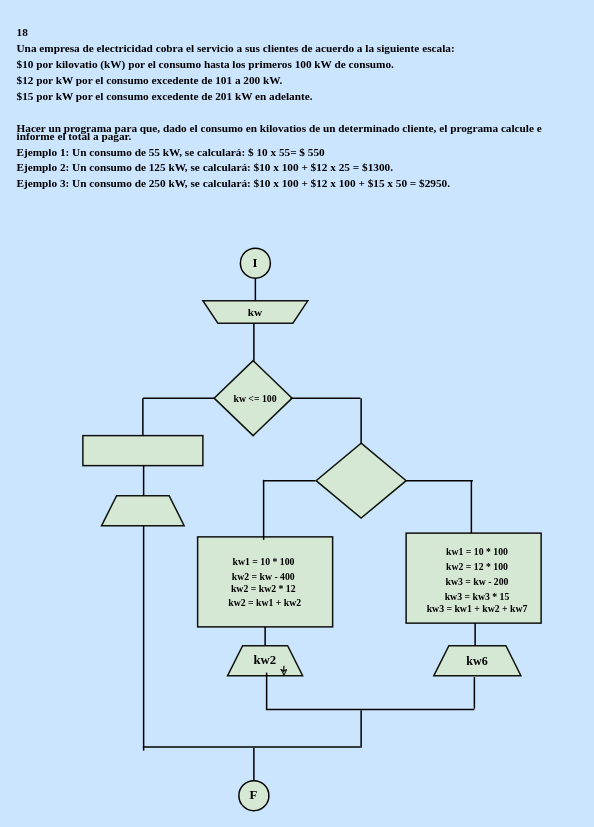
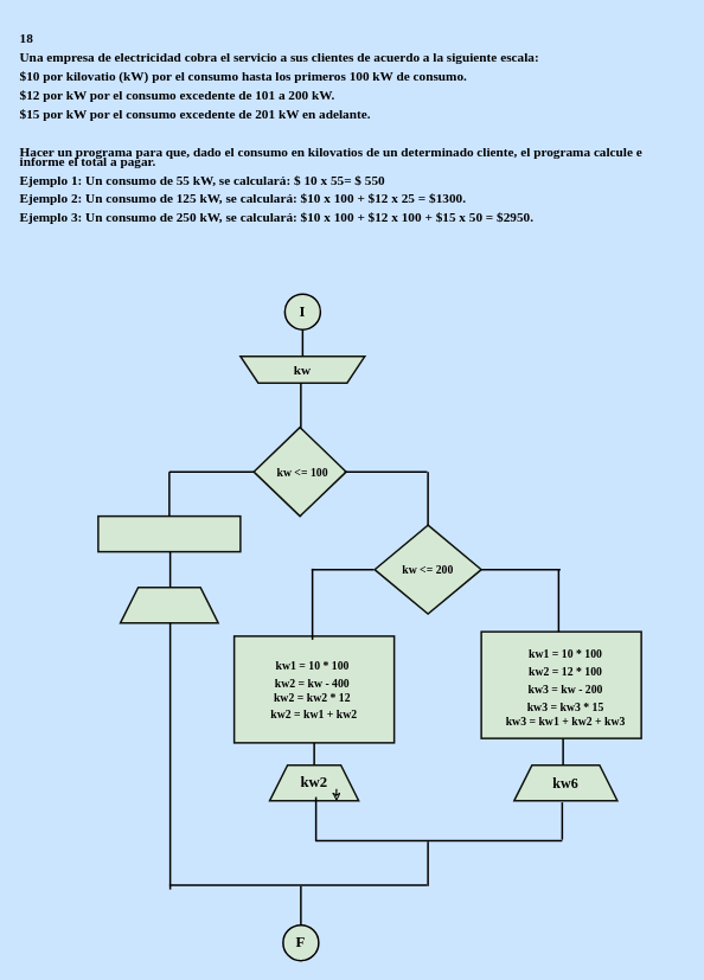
  <mxCell id="0" />
  <mxCell id="1" parent="0" />
  <mxCell id="2" value="&lt;p style=&quot;line-height: 80%;&quot;&gt;&lt;b style=&quot;font-size: 15px;&quot;&gt;&lt;font style=&quot;font-size: 15px;&quot; color=&quot;#000000&quot; face=&quot;Comic Sans MS&quot;&gt;18&lt;br&gt;&lt;br&gt;Una empresa de electricidad cobra el servicio a sus clientes de acuerdo a la siguiente escala: &lt;br&gt;&lt;br&gt;$10 por kilovatio (kW) por el consumo hasta los primeros 100 kW de consumo. &lt;br&gt;&lt;br&gt;$12 por kW por el consumo excedente de 101 a 200 kW. &lt;br&gt;&lt;br&gt;$15 por kW por el consumo excedente de 201 kW en adelante.&lt;br&gt;&lt;br&gt;&lt;br&gt;&lt;br&gt;Hacer un programa para que, dado el consumo en kilovatios de un determinado cliente, el programa calcule e informe el total a pagar.&lt;br&gt;&lt;br&gt;Ejemplo 1: Un consumo de 55 kW, se calculará: $ 10 x 55= $ 550 &lt;br&gt;&lt;br&gt;Ejemplo 2: Un consumo de 125 kW, se calculará: $10 x 100 + $12 x 25 = $1300.&lt;br&gt;&lt;br&gt;Ejemplo 3: Un consumo de 250 kW, se calculará: $10 x 100 + $12 x 100 + $15 x 50 = $2950.&lt;/font&gt;&lt;/b&gt;&lt;/p&gt;" style="text;whiteSpace=wrap;html=1;fontFamily=Architects Daughter;fontSource=https%3A%2F%2Ffonts.googleapis.com%2Fcss%3Ffamily%3DArchitects%2BDaughter;" vertex="1" parent="1"><mxGeometry x="20" width="750" height="280" as="geometry" y="20" /></mxCell>
  <mxCell id="3" value="" style="group;aspect=fixed;" vertex="1" connectable="0" parent="1"><mxGeometry x="110" y="330" width="621" height="750" as="geometry" /></mxCell>
  <mxCell id="4" value="" style="group" vertex="1" connectable="0" parent="3"><mxGeometry x="210" width="40" height="40" as="geometry" /></mxCell>
  <mxCell id="5" value="" style="strokeWidth=2;html=1;shape=mxgraph.flowchart.start_2;whiteSpace=wrap;rounded=0;labelBackgroundColor=none;strokeColor=#000000;align=center;verticalAlign=middle;fontFamily=Helvetica;fontSize=12;fontColor=default;fillColor=#d5e8d4;aspect=fixed;" vertex="1" parent="4"><mxGeometry width="40" height="40" as="geometry" /></mxCell>
  <mxCell id="6" value="&lt;font color=&quot;#000000&quot; size=&quot;1&quot; face=&quot;Comic Sans MS&quot;&gt;&lt;b style=&quot;font-size: 17px;&quot;&gt;I&lt;/b&gt;&lt;/font&gt;" style="text;strokeColor=none;align=center;fillColor=none;html=1;verticalAlign=middle;whiteSpace=wrap;rounded=0;fontFamily=Architects Daughter;fontSource=https%3A%2F%2Ffonts.googleapis.com%2Fcss%3Ffamily%3DArchitects%2BDaughter;aspect=fixed;" vertex="1" parent="4"><mxGeometry x="5" y="5" width="30" height="30" as="geometry" /></mxCell>
  <mxCell id="7" value="" style="group" vertex="1" connectable="0" parent="3"><mxGeometry x="198" y="710" width="60" height="40" as="geometry" /></mxCell>
  <mxCell id="8" value="" style="strokeWidth=2;html=1;shape=mxgraph.flowchart.start_2;whiteSpace=wrap;rounded=0;labelBackgroundColor=none;strokeColor=#000000;align=center;verticalAlign=middle;fontFamily=Helvetica;fontSize=12;fontColor=default;fillColor=#d5e8d4;aspect=fixed;" vertex="1" parent="7"><mxGeometry x="10" width="40" height="40" as="geometry" /></mxCell>
  <mxCell id="9" value="&lt;font color=&quot;#000000&quot; size=&quot;1&quot; face=&quot;Comic Sans MS&quot;&gt;&lt;b style=&quot;font-size: 17px;&quot;&gt;F&lt;/b&gt;&lt;/font&gt;" style="text;strokeColor=none;align=center;fillColor=none;html=1;verticalAlign=middle;whiteSpace=wrap;rounded=0;fontFamily=Architects Daughter;fontSource=https://fonts.googleapis.com/css?family=Architects+Daughter;aspect=fixed;" vertex="1" parent="7"><mxGeometry y="5" width="60" height="30" as="geometry" /></mxCell>
  <mxCell id="10" value="" style="group" vertex="1" connectable="0" parent="3"><mxGeometry x="160" y="70" width="140" height="30" as="geometry" /></mxCell>
  <mxCell id="11" value="" style="shape=trapezoid;perimeter=trapezoidPerimeter;whiteSpace=wrap;html=1;fixedSize=1;rounded=0;labelBackgroundColor=none;strokeColor=#121211;strokeWidth=2;align=center;verticalAlign=middle;fontFamily=Helvetica;fontSize=12;fontColor=default;fillColor=#d5e8d4;direction=west;container=0;aspect=fixed;" vertex="1" parent="10"><mxGeometry width="140" height="30" as="geometry"><mxRectangle x="-1020" y="-650" width="50" height="40" as="alternateBounds" /></mxGeometry></mxCell>
  <mxCell id="12" value="&lt;font face=&quot;Comic Sans MS&quot; color=&quot;#000000&quot;&gt;&lt;span style=&quot;font-size: 15px;&quot;&gt;&lt;b&gt;kw&lt;/b&gt;&lt;/span&gt;&lt;/font&gt;" style="text;strokeColor=none;align=center;fillColor=none;html=1;verticalAlign=middle;whiteSpace=wrap;rounded=0;fontFamily=Architects Daughter;fontSource=https://fonts.googleapis.com/css?family=Architects+Daughter;aspect=fixed;container=0;" vertex="1" parent="10"><mxGeometry x="30" width="80" height="30" as="geometry" /></mxCell>
  <mxCell id="13" value="" style="line;strokeWidth=2;direction=south;html=1;hachureGap=4;fontFamily=Architects Daughter;fontSource=https://fonts.googleapis.com/css?family=Architects+Daughter;strokeColor=#000000;" vertex="1" parent="10"><mxGeometry x="65" y="-30" width="10" height="30" as="geometry" /></mxCell>
  <mxCell id="14" value="" style="group" vertex="1" connectable="0" parent="3"><mxGeometry x="175" y="150" width="110" height="100" as="geometry" /></mxCell>
  <mxCell id="15" value="" style="rhombus;whiteSpace=wrap;html=1;rounded=0;labelBackgroundColor=none;strokeColor=#0F140C;strokeWidth=2;align=center;verticalAlign=middle;fontFamily=Helvetica;fontSize=12;fontColor=default;fillColor=#d5e8d4;aspect=fixed;" vertex="1" parent="14"><mxGeometry width="104" height="100" as="geometry" /></mxCell>
  <mxCell id="16" value="&lt;b&gt;&lt;font style=&quot;font-size: 13px;&quot; color=&quot;#000000&quot; face=&quot;Comic Sans MS&quot;&gt;kw &amp;lt;= 100&lt;/font&gt;&lt;/b&gt;" style="text;strokeColor=none;align=center;fillColor=none;html=1;verticalAlign=middle;whiteSpace=wrap;rounded=0;fontFamily=Architects Daughter;fontSource=https://fonts.googleapis.com/css?family=Architects+Daughter;aspect=fixed;" vertex="1" parent="14"><mxGeometry width="110" height="100" as="geometry" /></mxCell>
  <mxCell id="17" value="" style="group" vertex="1" connectable="0" parent="3"><mxGeometry x="311" y="260" width="120" height="100" as="geometry" /></mxCell>
  <mxCell id="18" value="" style="rhombus;whiteSpace=wrap;html=1;rounded=0;labelBackgroundColor=none;strokeColor=#0F140C;strokeWidth=2;align=center;verticalAlign=middle;fontFamily=Helvetica;fontSize=12;fontColor=default;fillColor=#d5e8d4;aspect=fixed;" vertex="1" parent="17"><mxGeometry width="120" height="100" as="geometry" /></mxCell>
+ <mxCell id="19" value="&lt;font face=&quot;Comic Sans MS&quot; color=&quot;#000000&quot;&gt;&lt;span style=&quot;font-size: 13px;&quot;&gt;&lt;b&gt;kw &amp;lt;= 200&lt;/b&gt;&lt;/span&gt;&lt;/font&gt;" style="text;strokeColor=none;align=center;fillColor=none;html=1;verticalAlign=middle;whiteSpace=wrap;rounded=0;fontFamily=Architects Daughter;fontSource=https://fonts.googleapis.com/css?family=Architects+Daughter;aspect=fixed;" vertex="1" parent="17"><mxGeometry x="5" y="35" width="110" height="30" as="geometry" /></mxCell>
  <mxCell id="20" value="" style="group;aspect=fixed;" vertex="1" connectable="0" parent="3"><mxGeometry x="431" y="380" width="190" height="130" as="geometry" /></mxCell>
  <mxCell id="21" value="" style="rounded=0;whiteSpace=wrap;html=1;labelBackgroundColor=none;strokeColor=#0f100e;strokeWidth=2;align=center;verticalAlign=middle;fontFamily=Helvetica;fontSize=12;fontColor=default;fillColor=#d5e8d4;" vertex="1" parent="20"><mxGeometry width="180" height="120" as="geometry" /></mxCell>
  <mxCell id="22" value="" style="group;aspect=fixed;" vertex="1" connectable="0" parent="20"><mxGeometry y="10" width="190" height="120" as="geometry" /></mxCell>
  <mxCell id="23" value="&lt;font face=&quot;Comic Sans MS&quot; color=&quot;#000000&quot;&gt;&lt;span style=&quot;font-size: 13px;&quot;&gt;&lt;b&gt;kw3 = kw - 200&lt;/b&gt;&lt;/span&gt;&lt;/font&gt;" style="text;strokeColor=none;align=center;fillColor=none;html=1;verticalAlign=middle;whiteSpace=wrap;rounded=0;fontFamily=Architects Daughter;fontSource=https://fonts.googleapis.com/css?family=Architects+Daughter;" vertex="1" parent="22"><mxGeometry x="40" y="40" width="110" height="30" as="geometry" /></mxCell>
  <mxCell id="24" value="&lt;font face=&quot;Comic Sans MS&quot; color=&quot;#000000&quot;&gt;&lt;span style=&quot;font-size: 13px;&quot;&gt;&lt;b&gt;kw1 = 10 * 100&lt;/b&gt;&lt;/span&gt;&lt;/font&gt;" style="text;strokeColor=none;align=center;fillColor=none;html=1;verticalAlign=middle;whiteSpace=wrap;rounded=0;fontFamily=Architects Daughter;fontSource=https://fonts.googleapis.com/css?family=Architects+Daughter;" vertex="1" parent="22"><mxGeometry x="40" width="110" height="30" as="geometry" /></mxCell>
  <mxCell id="25" value="&lt;font face=&quot;Comic Sans MS&quot; color=&quot;#000000&quot;&gt;&lt;span style=&quot;font-size: 13px;&quot;&gt;&lt;b&gt;kw2 = 12 * 100&lt;/b&gt;&lt;/span&gt;&lt;/font&gt;" style="text;strokeColor=none;align=center;fillColor=none;html=1;verticalAlign=middle;whiteSpace=wrap;rounded=0;fontFamily=Architects Daughter;fontSource=https://fonts.googleapis.com/css?family=Architects+Daughter;" vertex="1" parent="22"><mxGeometry x="40" y="20" width="110" height="30" as="geometry" /></mxCell>
  <mxCell id="26" value="&lt;font face=&quot;Comic Sans MS&quot; color=&quot;#000000&quot;&gt;&lt;span style=&quot;font-size: 13px;&quot;&gt;&lt;b&gt;kw3 = kw3 * 15&lt;/b&gt;&lt;/span&gt;&lt;/font&gt;" style="text;strokeColor=none;align=center;fillColor=none;html=1;verticalAlign=middle;whiteSpace=wrap;rounded=0;fontFamily=Architects Daughter;fontSource=https://fonts.googleapis.com/css?family=Architects+Daughter;" vertex="1" parent="22"><mxGeometry x="40" y="60" width="110" height="30" as="geometry" /></mxCell>
  <mxCell id="27" style="edgeStyle=orthogonalEdgeStyle;rounded=0;sketch=1;hachureGap=4;jiggle=2;curveFitting=1;orthogonalLoop=1;jettySize=auto;html=1;exitX=0.5;exitY=1;exitDx=0;exitDy=0;fontFamily=Architects Daughter;fontSource=https://fonts.googleapis.com/css?family=Architects+Daughter;" edge="1" parent="22" source="26" target="26"><mxGeometry relative="1" as="geometry" /></mxCell>
- <mxCell id="28" value="&lt;font face=&quot;Comic Sans MS&quot; color=&quot;#000000&quot;&gt;&lt;span style=&quot;font-size: 13px;&quot;&gt;&lt;b&gt;kw3 = kw1 + kw2 + kw7&lt;/b&gt;&lt;/span&gt;&lt;/font&gt;" style="text;strokeColor=none;align=center;fillColor=none;html=1;verticalAlign=middle;whiteSpace=wrap;rounded=0;fontFamily=Architects Daughter;fontSource=https://fonts.googleapis.com/css?family=Architects+Daughter;" vertex="1" parent="22"><mxGeometry y="60" width="190" height="60" as="geometry" /></mxCell>
+ <mxCell id="28" value="&lt;font face=&quot;Comic Sans MS&quot; color=&quot;#000000&quot;&gt;&lt;span style=&quot;font-size: 13px;&quot;&gt;&lt;b&gt;kw3 = kw1 + kw2 + kw3&lt;/b&gt;&lt;/span&gt;&lt;/font&gt;" style="text;strokeColor=none;align=center;fillColor=none;html=1;verticalAlign=middle;whiteSpace=wrap;rounded=0;fontFamily=Architects Daughter;fontSource=https://fonts.googleapis.com/css?family=Architects+Daughter;" vertex="1" parent="22"><mxGeometry y="60" width="190" height="60" as="geometry" /></mxCell>
  <mxCell id="29" value="" style="group;aspect=fixed;" vertex="1" connectable="0" parent="3"><mxGeometry x="468" y="530" width="116" height="40" as="geometry" /></mxCell>
  <mxCell id="30" value="" style="shape=trapezoid;perimeter=trapezoidPerimeter;whiteSpace=wrap;html=1;fixedSize=1;rounded=0;labelBackgroundColor=none;strokeColor=#0F140C;strokeWidth=2;align=center;verticalAlign=middle;fontFamily=Helvetica;fontSize=12;fontColor=default;fillColor=#d5e8d4;aspect=fixed;" vertex="1" parent="29"><mxGeometry width="116" height="40" as="geometry" /></mxCell>
  <mxCell id="31" value="&lt;font size=&quot;1&quot; face=&quot;Comic Sans MS&quot; color=&quot;#000000&quot;&gt;&lt;b style=&quot;font-size: 16px;&quot;&gt;kw6&lt;/b&gt;&lt;/font&gt;" style="text;strokeColor=none;align=center;fillColor=none;html=1;verticalAlign=middle;whiteSpace=wrap;rounded=0;fontFamily=Architects Daughter;fontSource=https://fonts.googleapis.com/css?family=Architects+Daughter;aspect=fixed;" vertex="1" parent="29"><mxGeometry x="28" y="5" width="60" height="30" as="geometry" /></mxCell>
  <mxCell id="32" value="" style="line;strokeWidth=2;direction=south;html=1;hachureGap=4;fontFamily=Architects Daughter;fontSource=https://fonts.googleapis.com/css?family=Architects+Daughter;strokeColor=#000000;" vertex="1" parent="29"><mxGeometry x="50" y="-30" width="10" height="30" as="geometry" /></mxCell>
  <mxCell id="33" value="" style="group" vertex="1" connectable="0" parent="3"><mxGeometry y="250" width="160" height="40" as="geometry" /></mxCell>
  <mxCell id="34" value="" style="rounded=0;whiteSpace=wrap;html=1;labelBackgroundColor=none;strokeColor=#0f100e;strokeWidth=2;align=center;verticalAlign=middle;fontFamily=Helvetica;fontSize=12;fontColor=default;fillColor=#d5e8d4;aspect=fixed;" vertex="1" parent="33"><mxGeometry width="160" height="40" as="geometry" /></mxCell>
  <mxCell id="35" value="" style="group" vertex="1" connectable="0" parent="3"><mxGeometry x="25" y="330" width="110" height="40" as="geometry" /></mxCell>
  <mxCell id="36" value="" style="shape=trapezoid;perimeter=trapezoidPerimeter;whiteSpace=wrap;html=1;fixedSize=1;rounded=0;labelBackgroundColor=none;strokeColor=#0F140C;strokeWidth=2;align=center;verticalAlign=middle;fontFamily=Helvetica;fontSize=12;fontColor=default;fillColor=#d5e8d4;aspect=fixed;" vertex="1" parent="35"><mxGeometry width="110" height="40" as="geometry" /></mxCell>
  <mxCell id="37" value="" style="group" vertex="1" connectable="0" parent="3"><mxGeometry x="153" y="385" width="180" height="120" as="geometry" /></mxCell>
  <mxCell id="38" value="" style="rounded=0;whiteSpace=wrap;html=1;labelBackgroundColor=none;strokeColor=#0f100e;strokeWidth=2;align=center;verticalAlign=middle;fontFamily=Helvetica;fontSize=12;fontColor=default;fillColor=#d5e8d4;aspect=fixed;" vertex="1" parent="37"><mxGeometry width="180" height="120" as="geometry" /></mxCell>
  <mxCell id="39" value="" style="group;aspect=fixed;" vertex="1" connectable="0" parent="37"><mxGeometry x="20" y="18" width="140" height="100" as="geometry" /></mxCell>
  <mxCell id="40" value="&lt;b&gt;&lt;font style=&quot;font-size: 13px;&quot; color=&quot;#000000&quot; face=&quot;Comic Sans MS&quot;&gt;kw2 = kw2 * 12&lt;/font&gt;&lt;/b&gt;" style="text;strokeColor=none;align=center;fillColor=none;html=1;verticalAlign=middle;whiteSpace=wrap;rounded=0;fontFamily=Architects Daughter;fontSource=https://fonts.googleapis.com/css?family=Architects+Daughter;aspect=fixed;" vertex="1" parent="39"><mxGeometry x="13" y="1" width="110" height="99" as="geometry" /></mxCell>
  <mxCell id="41" value="&lt;b&gt;&lt;font style=&quot;font-size: 13px;&quot; color=&quot;#000000&quot; face=&quot;Comic Sans MS&quot;&gt;kw2 = kw1 + kw2&lt;/font&gt;&lt;/b&gt;" style="text;strokeColor=none;align=center;fillColor=none;html=1;verticalAlign=middle;whiteSpace=wrap;rounded=0;fontFamily=Architects Daughter;fontSource=https://fonts.googleapis.com/css?family=Architects+Daughter;aspect=fixed;" vertex="1" parent="39"><mxGeometry y="40" width="140" height="60" as="geometry" /></mxCell>
  <mxCell id="42" value="&lt;font face=&quot;Comic Sans MS&quot; color=&quot;#000000&quot;&gt;&lt;span style=&quot;font-size: 13px;&quot;&gt;&lt;b&gt;kw1 = 10 * 100&amp;nbsp;&lt;/b&gt;&lt;/span&gt;&lt;/font&gt;" style="text;strokeColor=none;align=center;fillColor=none;html=1;verticalAlign=middle;whiteSpace=wrap;rounded=0;fontFamily=Architects Daughter;fontSource=https://fonts.googleapis.com/css?family=Architects+Daughter;aspect=fixed;" vertex="1" parent="39"><mxGeometry x="15" width="110" height="30" as="geometry" /></mxCell>
  <mxCell id="43" value="&lt;font face=&quot;Comic Sans MS&quot; color=&quot;#000000&quot;&gt;&lt;span style=&quot;font-size: 13px;&quot;&gt;&lt;b&gt;kw2 = kw - 400&lt;/b&gt;&lt;/span&gt;&lt;/font&gt;" style="text;strokeColor=none;align=center;fillColor=none;html=1;verticalAlign=middle;whiteSpace=wrap;rounded=0;fontFamily=Architects Daughter;fontSource=https://fonts.googleapis.com/css?family=Architects+Daughter;aspect=fixed;" vertex="1" parent="39"><mxGeometry x="13" y="20" width="110" height="30" as="geometry" /></mxCell>
  <mxCell id="44" value="" style="group" vertex="1" connectable="0" parent="3"><mxGeometry x="193" y="530" width="100" height="40" as="geometry" /></mxCell>
  <mxCell id="45" value="" style="shape=trapezoid;perimeter=trapezoidPerimeter;whiteSpace=wrap;html=1;fixedSize=1;rounded=0;labelBackgroundColor=none;strokeColor=#0F140C;strokeWidth=2;align=center;verticalAlign=middle;fontFamily=Helvetica;fontSize=12;fontColor=default;fillColor=#d5e8d4;aspect=fixed;" vertex="1" parent="44"><mxGeometry width="100" height="40" as="geometry" /></mxCell>
  <mxCell id="46" style="edgeStyle=orthogonalEdgeStyle;rounded=0;sketch=1;hachureGap=4;jiggle=2;curveFitting=1;orthogonalLoop=1;jettySize=auto;html=1;exitX=1;exitY=0.75;exitDx=0;exitDy=0;entryX=0.75;entryY=1;entryDx=0;entryDy=0;fontFamily=Architects Daughter;fontSource=https%3A%2F%2Ffonts.googleapis.com%2Fcss%3Ffamily%3DArchitects%2BDaughter;" edge="1" parent="44" source="47" target="45"><mxGeometry relative="1" as="geometry" /></mxCell>
  <mxCell id="47" value="&lt;font size=&quot;1&quot; face=&quot;Comic Sans MS&quot; color=&quot;#000000&quot;&gt;&lt;b style=&quot;font-size: 17px;&quot;&gt;kw2&lt;/b&gt;&lt;/font&gt;" style="text;strokeColor=none;align=center;fillColor=none;html=1;verticalAlign=middle;whiteSpace=wrap;rounded=0;fontFamily=Architects Daughter;fontSource=https://fonts.googleapis.com/css?family=Architects+Daughter;aspect=fixed;" vertex="1" parent="44"><mxGeometry x="25" y="5" width="50" height="30" as="geometry" /></mxCell>
  <mxCell id="48" value="" style="line;strokeWidth=2;direction=south;html=1;hachureGap=4;fontFamily=Architects Daughter;fontSource=https://fonts.googleapis.com/css?family=Architects+Daughter;strokeColor=#000000;" vertex="1" parent="3"><mxGeometry x="366" y="200" width="10" height="60" as="geometry" /></mxCell>
  <mxCell id="49" value="" style="line;strokeWidth=2;direction=south;html=1;hachureGap=4;fontFamily=Architects Daughter;fontSource=https://fonts.googleapis.com/css?family=Architects+Daughter;strokeColor=#000000;" vertex="1" parent="3"><mxGeometry x="75" y="200" width="10" height="50" as="geometry" /></mxCell>
  <mxCell id="50" value="" style="line;strokeWidth=2;direction=south;html=1;hachureGap=4;fontFamily=Architects Daughter;fontSource=https://fonts.googleapis.com/css?family=Architects+Daughter;strokeColor=#000000;" vertex="1" parent="3"><mxGeometry x="223" y="100" width="10" height="50" as="geometry" /></mxCell>
  <mxCell id="51" value="" style="line;strokeWidth=2;direction=south;html=1;hachureGap=4;fontFamily=Architects Daughter;fontSource=https://fonts.googleapis.com/css?family=Architects+Daughter;strokeColor=#000000;" vertex="1" parent="3"><mxGeometry x="76" y="290" width="10" height="40" as="geometry" /></mxCell>
  <mxCell id="52" value="" style="line;strokeWidth=2;direction=south;html=1;hachureGap=4;fontFamily=Architects Daughter;fontSource=https://fonts.googleapis.com/css?family=Architects+Daughter;strokeColor=#000000;" vertex="1" parent="3"><mxGeometry x="513" y="310" width="10" height="70" as="geometry" /></mxCell>
  <mxCell id="53" value="" style="line;strokeWidth=2;direction=south;html=1;hachureGap=4;fontFamily=Architects Daughter;fontSource=https://fonts.googleapis.com/css?family=Architects+Daughter;strokeColor=#000000;" vertex="1" parent="3"><mxGeometry x="76" y="370" width="10" height="300" as="geometry" /></mxCell>
  <mxCell id="54" value="" style="line;strokeWidth=2;direction=south;html=1;hachureGap=4;fontFamily=Architects Daughter;fontSource=https://fonts.googleapis.com/css?family=Architects+Daughter;strokeColor=#000000;" vertex="1" parent="3"><mxGeometry x="236" y="309" width="10" height="80" as="geometry" /></mxCell>
  <mxCell id="55" value="" style="line;strokeWidth=2;direction=south;html=1;hachureGap=4;fontFamily=Architects Daughter;fontSource=https://fonts.googleapis.com/css?family=Architects+Daughter;strokeColor=#000000;" vertex="1" parent="3"><mxGeometry x="517" y="572" width="10" height="42" as="geometry" /></mxCell>
  <mxCell id="56" value="" style="line;strokeWidth=2;direction=south;html=1;hachureGap=4;fontFamily=Architects Daughter;fontSource=https://fonts.googleapis.com/css?family=Architects+Daughter;strokeColor=#000000;" vertex="1" parent="3"><mxGeometry x="238" y="505" width="10" height="25" as="geometry" /></mxCell>
  <mxCell id="57" value="" style="line;strokeWidth=2;html=1;perimeter=backbonePerimeter;points=[];outlineConnect=0;hachureGap=4;fontFamily=Architects Daughter;fontSource=https://fonts.googleapis.com/css?family=Architects+Daughter;strokeColor=#000000;" vertex="1" parent="3"><mxGeometry x="80" y="195" width="95" height="10" as="geometry" /></mxCell>
  <mxCell id="58" value="" style="line;strokeWidth=2;html=1;perimeter=backbonePerimeter;points=[];outlineConnect=0;hachureGap=4;fontFamily=Architects Daughter;fontSource=https://fonts.googleapis.com/css?family=Architects+Daughter;strokeColor=#000000;" vertex="1" parent="3"><mxGeometry x="431" y="305" width="89" height="10" as="geometry" /></mxCell>
  <mxCell id="59" value="" style="line;strokeWidth=2;html=1;perimeter=backbonePerimeter;points=[];outlineConnect=0;hachureGap=4;fontFamily=Architects Daughter;fontSource=https://fonts.googleapis.com/css?family=Architects+Daughter;strokeColor=#000000;" vertex="1" parent="3"><mxGeometry x="240" y="305" width="70" height="10" as="geometry" /></mxCell>
  <mxCell id="60" value="" style="line;strokeWidth=2;html=1;perimeter=backbonePerimeter;points=[];outlineConnect=0;hachureGap=4;fontFamily=Architects Daughter;fontSource=https://fonts.googleapis.com/css?family=Architects+Daughter;strokeColor=#000000;" vertex="1" parent="3"><mxGeometry x="277" y="195" width="93" height="10" as="geometry" /></mxCell>
  <mxCell id="61" value="" style="line;strokeWidth=2;html=1;perimeter=backbonePerimeter;points=[];outlineConnect=0;hachureGap=4;fontFamily=Architects Daughter;fontSource=https://fonts.googleapis.com/css?family=Architects+Daughter;strokeColor=#000000;" vertex="1" parent="3"><mxGeometry x="80" y="660" width="290" height="10" as="geometry" /></mxCell>
  <mxCell id="62" value="" style="line;strokeWidth=2;html=1;perimeter=backbonePerimeter;points=[];outlineConnect=0;hachureGap=4;fontFamily=Architects Daughter;fontSource=https://fonts.googleapis.com/css?family=Architects+Daughter;strokeColor=#000000;" vertex="1" parent="3"><mxGeometry x="245" y="610" width="277" height="10" as="geometry" /></mxCell>
  <mxCell id="63" value="" style="line;strokeWidth=2;direction=south;html=1;hachureGap=4;fontFamily=Architects Daughter;fontSource=https://fonts.googleapis.com/css?family=Architects+Daughter;strokeColor=#000000;" vertex="1" parent="3"><mxGeometry x="223" y="666" width="10" height="44" as="geometry" /></mxCell>
  <mxCell id="64" value="" style="line;strokeWidth=2;direction=south;html=1;hachureGap=4;fontFamily=Architects Daughter;fontSource=https://fonts.googleapis.com/css?family=Architects+Daughter;strokeColor=#000000;" vertex="1" parent="3"><mxGeometry x="366" y="616" width="10" height="50" as="geometry" /></mxCell>
  <mxCell id="65" value="" style="line;strokeWidth=2;direction=south;html=1;hachureGap=4;fontFamily=Architects Daughter;fontSource=https://fonts.googleapis.com/css?family=Architects+Daughter;strokeColor=#000000;" vertex="1" parent="3"><mxGeometry x="240" y="566" width="10" height="50" as="geometry" /></mxCell>
